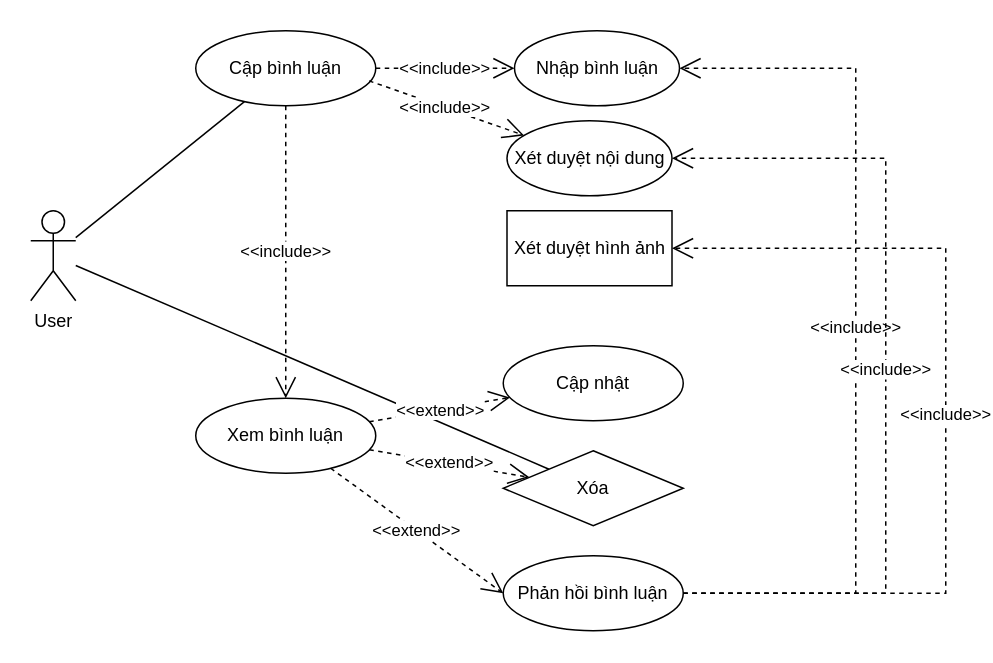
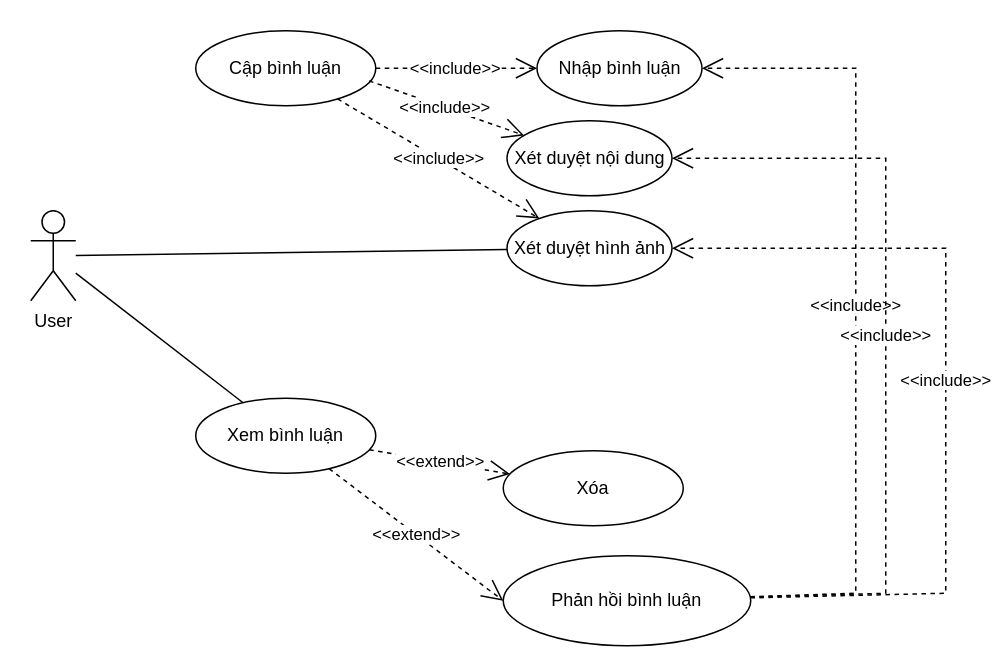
  <mxCell id="0" />
  <mxCell id="1" parent="0" />
  <mxCell id="2" value="User" style="shape=umlActor;verticalLabelPosition=bottom;verticalAlign=top;html=1;outlineConnect=0;" vertex="1" parent="1"><mxGeometry x="20" y="140" width="30" height="60" as="geometry" /></mxCell>
- <mxCell id="3" value="" style="endArrow=none;html=1;rounded=0;" edge="1" parent="1" source="2" target="8"><mxGeometry width="50" height="50" relative="1" as="geometry"><mxPoint x="115" y="220" as="sourcePoint" /><mxPoint x="70" y="170" as="targetPoint" /></mxGeometry></mxCell>
+ <mxCell id="3" value="" style="endArrow=none;html=1;rounded=0;" edge="1" parent="1" source="2" target="11"><mxGeometry width="50" height="50" relative="1" as="geometry"><mxPoint x="115" y="220" as="sourcePoint" /><mxPoint x="70" y="170" as="targetPoint" /></mxGeometry></mxCell>
  <mxCell id="4" value="Cập bình luận" style="ellipse;whiteSpace=wrap;html=1;" vertex="1" parent="1"><mxGeometry x="130" y="20" width="120" height="50" as="geometry" /></mxCell>
- <mxCell id="5" value="Nhập bình luận" style="ellipse;whiteSpace=wrap;html=1;" vertex="1" parent="1"><mxGeometry x="342.5" y="20" width="110" height="50" as="geometry" /></mxCell>
+ <mxCell id="5" value="Nhập bình luận" style="ellipse;whiteSpace=wrap;html=1;" vertex="1" parent="1"><mxGeometry x="357.5" y="20" width="110" height="50" as="geometry" /></mxCell>
  <mxCell id="6" value="&amp;lt;&amp;lt;include&amp;gt;&amp;gt;" style="endArrow=open;endSize=12;dashed=1;html=1;rounded=0;strokeColor=default;align=center;verticalAlign=middle;fontFamily=Helvetica;fontSize=11;fontColor=default;labelBackgroundColor=default;edgeStyle=none;" edge="1" parent="1" source="4" target="5"><mxGeometry x="-0.005" width="160" relative="1" as="geometry"><mxPoint x="324.14" y="430" as="sourcePoint" /><mxPoint x="604.14" y="440" as="targetPoint" /><mxPoint as="offset" /></mxGeometry></mxCell>
- <mxCell id="7" value="Cập nhật" style="ellipse;whiteSpace=wrap;html=1;" vertex="1" parent="1"><mxGeometry x="335" y="230" width="120" height="50" as="geometry" /></mxCell>
- <mxCell id="8" value="Xóa" style="rhombus;whiteSpace=wrap;html=1;" vertex="1" parent="1"><mxGeometry x="335" y="300" width="120" height="50" as="geometry" /></mxCell>
- <mxCell id="9" value="&amp;lt;&amp;lt;extend&amp;gt;&amp;gt;" style="endArrow=open;endSize=12;dashed=1;html=1;rounded=0;strokeColor=default;align=center;verticalAlign=middle;fontFamily=Helvetica;fontSize=11;fontColor=default;labelBackgroundColor=default;edgeStyle=none;" edge="1" parent="1" source="11" target="7"><mxGeometry x="0.001" width="160" relative="1" as="geometry"><mxPoint x="310.275" y="414.016" as="sourcePoint" /><mxPoint x="544.14" y="390" as="targetPoint" /><mxPoint as="offset" /></mxGeometry></mxCell>
+ <mxCell id="8" value="Xóa" style="ellipse;whiteSpace=wrap;html=1;" vertex="1" parent="1"><mxGeometry x="335" y="300" width="120" height="50" as="geometry" /></mxCell>
  <mxCell id="10" value="&amp;lt;&amp;lt;extend&amp;gt;&amp;gt;" style="endArrow=open;endSize=12;dashed=1;html=1;rounded=0;strokeColor=default;align=center;verticalAlign=middle;fontFamily=Helvetica;fontSize=11;fontColor=default;labelBackgroundColor=default;edgeStyle=none;" edge="1" parent="1" source="11" target="8"><mxGeometry x="0.001" width="160" relative="1" as="geometry"><mxPoint x="290" y="407.441" as="sourcePoint" /><mxPoint x="434.14" y="270" as="targetPoint" /><mxPoint as="offset" /></mxGeometry></mxCell>
  <mxCell id="11" value="Xem bình luận" style="ellipse;whiteSpace=wrap;html=1;" vertex="1" parent="1"><mxGeometry x="130" y="265" width="120" height="50" as="geometry" /></mxCell>
- <mxCell id="12" value="" style="endArrow=none;html=1;rounded=0;" edge="1" parent="1" source="2" target="4"><mxGeometry width="50" height="50" relative="1" as="geometry"><mxPoint x="60" y="193" as="sourcePoint" /><mxPoint x="194" y="312" as="targetPoint" /></mxGeometry></mxCell>
- <mxCell id="13" value="Phản hồi bình luận" style="ellipse;whiteSpace=wrap;html=1;" vertex="1" parent="1"><mxGeometry x="335" y="370" width="120" height="50" as="geometry" /></mxCell>
+ <mxCell id="12" value="" style="endArrow=none;html=1;rounded=0;" edge="1" parent="1" source="2" target="17"><mxGeometry width="50" height="50" relative="1" as="geometry"><mxPoint x="60" y="193" as="sourcePoint" /><mxPoint x="194" y="312" as="targetPoint" /></mxGeometry></mxCell>
+ <mxCell id="13" value="Phản hồi bình luận" style="ellipse;whiteSpace=wrap;html=1;" vertex="1" parent="1"><mxGeometry x="335" y="370" width="165" height="60" as="geometry" /></mxCell>
  <mxCell id="14" value="&amp;lt;&amp;lt;extend&amp;gt;&amp;gt;" style="endArrow=open;endSize=12;dashed=1;html=1;rounded=0;strokeColor=default;align=center;verticalAlign=middle;fontFamily=Helvetica;fontSize=11;fontColor=default;labelBackgroundColor=default;edgeStyle=none;entryX=0;entryY=0.5;entryDx=0;entryDy=0;" edge="1" parent="1" source="11" target="13"><mxGeometry x="0.001" width="160" relative="1" as="geometry"><mxPoint x="255" y="310" as="sourcePoint" /><mxPoint x="338" y="325" as="targetPoint" /><mxPoint as="offset" /></mxGeometry></mxCell>
  <mxCell id="15" value="&amp;lt;&amp;lt;include&amp;gt;&amp;gt;" style="endArrow=open;endSize=12;dashed=1;html=1;rounded=0;strokeColor=default;align=center;verticalAlign=middle;fontFamily=Helvetica;fontSize=11;fontColor=default;labelBackgroundColor=default;edgeStyle=none;" edge="1" parent="1" source="13" target="5"><mxGeometry x="0.001" width="160" relative="1" as="geometry"><mxPoint x="260" y="135" as="sourcePoint" /><mxPoint x="360" y="135" as="targetPoint" /><mxPoint as="offset" /><Array as="points"><mxPoint x="570" y="395" /><mxPoint x="570" y="45" /></Array></mxGeometry></mxCell>
  <mxCell id="16" value="Xét duyệt nội dung" style="ellipse;whiteSpace=wrap;html=1;" vertex="1" parent="1"><mxGeometry x="337.5" y="80" width="110" height="50" as="geometry" /></mxCell>
- <mxCell id="17" value="Xét duyệt hình ảnh" style="whiteSpace=wrap;html=1;rounded=0;" vertex="1" parent="1"><mxGeometry x="337.5" y="140" width="110" height="50" as="geometry" /></mxCell>
+ <mxCell id="17" value="Xét duyệt hình ảnh" style="ellipse;whiteSpace=wrap;html=1;" vertex="1" parent="1"><mxGeometry x="337.5" y="140" width="110" height="50" as="geometry" /></mxCell>
  <mxCell id="18" value="&amp;lt;&amp;lt;include&amp;gt;&amp;gt;" style="endArrow=open;endSize=12;dashed=1;html=1;rounded=0;strokeColor=default;align=center;verticalAlign=middle;fontFamily=Helvetica;fontSize=11;fontColor=default;labelBackgroundColor=default;edgeStyle=none;exitX=0.963;exitY=0.668;exitDx=0;exitDy=0;exitPerimeter=0;" edge="1" parent="1" source="4" target="16"><mxGeometry x="-0.005" width="160" relative="1" as="geometry"><mxPoint x="260" y="55" as="sourcePoint" /><mxPoint x="353" y="55" as="targetPoint" /><mxPoint as="offset" /></mxGeometry></mxCell>
- <mxCell id="19" value="&amp;lt;&amp;lt;include&amp;gt;&amp;gt;" style="endArrow=open;endSize=12;dashed=1;html=1;rounded=0;strokeColor=default;align=center;verticalAlign=middle;fontFamily=Helvetica;fontSize=11;fontColor=default;labelBackgroundColor=default;edgeStyle=none;" edge="1" parent="1" source="4" target="11"><mxGeometry x="-0.005" width="160" relative="1" as="geometry"><mxPoint x="270" y="65" as="sourcePoint" /><mxPoint x="363" y="65" as="targetPoint" /><mxPoint as="offset" /></mxGeometry></mxCell>
+ <mxCell id="19" value="&amp;lt;&amp;lt;include&amp;gt;&amp;gt;" style="endArrow=open;endSize=12;dashed=1;html=1;rounded=0;strokeColor=default;align=center;verticalAlign=middle;fontFamily=Helvetica;fontSize=11;fontColor=default;labelBackgroundColor=default;edgeStyle=none;" edge="1" parent="1" source="4" target="17"><mxGeometry x="-0.005" width="160" relative="1" as="geometry"><mxPoint x="270" y="65" as="sourcePoint" /><mxPoint x="363" y="65" as="targetPoint" /><mxPoint as="offset" /></mxGeometry></mxCell>
  <mxCell id="20" value="&amp;lt;&amp;lt;include&amp;gt;&amp;gt;" style="endArrow=open;endSize=12;dashed=1;html=1;rounded=0;strokeColor=default;align=center;verticalAlign=middle;fontFamily=Helvetica;fontSize=11;fontColor=default;labelBackgroundColor=default;edgeStyle=none;" edge="1" parent="1" source="13" target="16"><mxGeometry x="0.001" width="160" relative="1" as="geometry"><mxPoint x="465" y="405" as="sourcePoint" /><mxPoint x="463" y="55" as="targetPoint" /><mxPoint as="offset" /><Array as="points"><mxPoint x="590" y="395" /><mxPoint x="590" y="105" /></Array></mxGeometry></mxCell>
  <mxCell id="21" value="&amp;lt;&amp;lt;include&amp;gt;&amp;gt;" style="endArrow=open;endSize=12;dashed=1;html=1;rounded=0;strokeColor=default;align=center;verticalAlign=middle;fontFamily=Helvetica;fontSize=11;fontColor=default;labelBackgroundColor=default;edgeStyle=none;" edge="1" parent="1" source="13" target="17"><mxGeometry x="0.001" width="160" relative="1" as="geometry"><mxPoint x="475" y="415" as="sourcePoint" /><mxPoint x="473" y="65" as="targetPoint" /><mxPoint as="offset" /><Array as="points"><mxPoint x="630" y="395" /><mxPoint x="630" y="165" /></Array></mxGeometry></mxCell>
